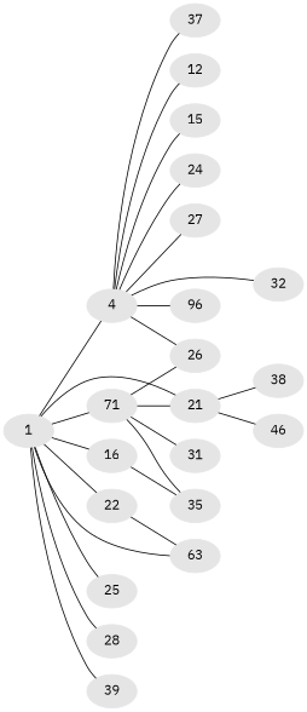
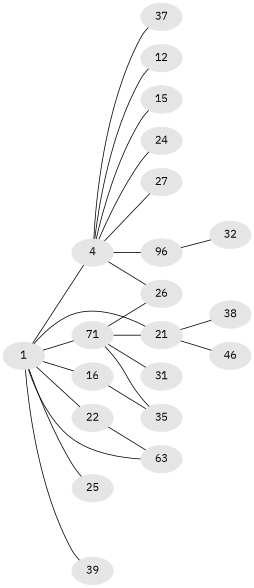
  graph {
    fontname="IBM Plex Mono"
    rankdir=LR
    node [color=gray90 fontname="IBM Plex Mono" style=filled]
    edge [fontname="IBM Plex Mono"]
    1 [super="+8+2"]
    4 [super="+7+5"]
    n3 [label=71 super="+44+18"]
    16 [super="+19"]
    21 [super="+45+42+29"]
    22 [super="+30"]
    25
-   28
    n9 [label=63]
    39
    12
    15
    24
    26
    27
    32
    n17 [label=96]
    37
    31
    35
    38
    46
    1 -- 4 [weight=5]
    1 -- n3 [weight=2]
    1 -- 16 [weight=3]
    1 -- 21
    1 -- 22
    1 -- 25
-   1 -- 28
    1 -- n9
    1 -- 39
    4 -- 12
    4 -- 15
    4 -- 24
    4 -- 26
    4 -- 27
-   4 -- 32
+   n17 -- 32
    4 -- n17
    4 -- 37
    n3 -- 21
    n3 -- 26
    n3 -- 31
    n3 -- 35
    16 -- 35
    21 -- 38
    21 -- 46
    22 -- n9
  }
